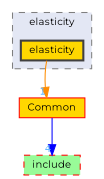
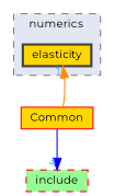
  digraph {
    compound=true
    fontname=Montserrat
    node [color=red fillcolor=gold fontname=Montserrat fontsize=10 shape=box]
    edge [fontcolor=steelblue1 fontname=Montserrat fontsize=10 labeldistance=1.5 labelfontname=Helvetica labelfontsize=10]
    n1 [color=grey25 height=0.2 label=elasticity style="filled,bold" width=0.4]
    n2 [height=0.2 label=Common style=filled width=0.4]
    n3 [fillcolor=palegreen height=0.2 label=include style="filled,dashed" width=0.4]
    subgraph cluster_1 {
      bgcolor="#e3e7f4"
      fontsize=10
-     label=elasticity
+     label=numerics
      pencolor=grey50
      style="filled,dashed"
      n1
    }
-   n1 -> n2 [color=darkorange headlabel=1]
+   n2 -> n1 [color=darkorange headlabel=1]
    n2 -> n3 [color=blue headlabel=4]
  }
